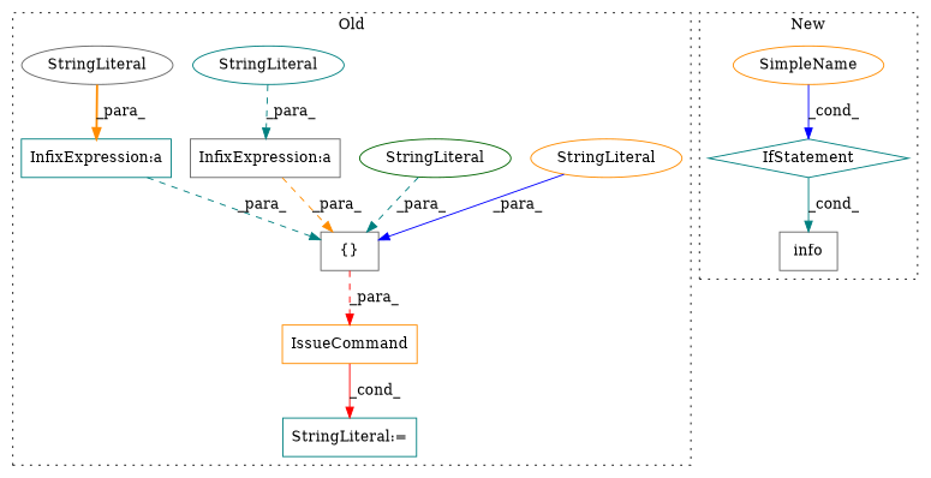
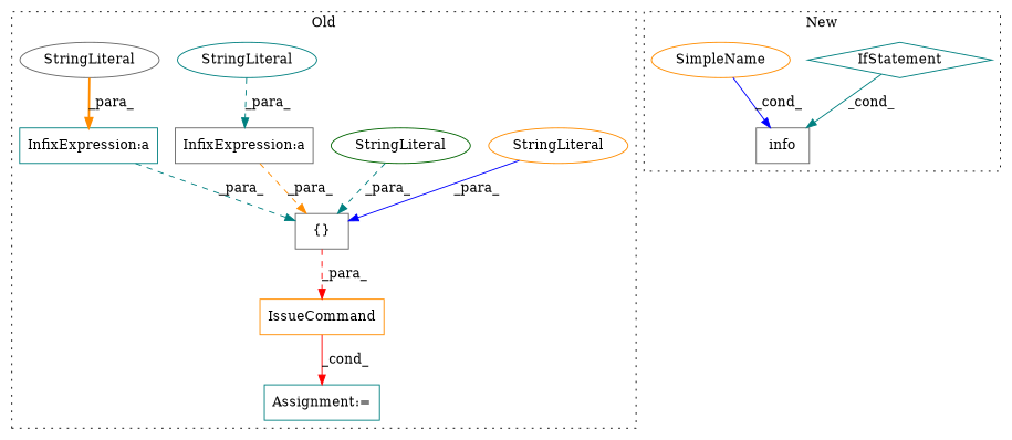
  digraph {
    node [a=45 color=teal l=3 shape=box]
    edge [color=teal style=dashed]
    n1 [a=32 color=darkorange l="13,1" label=IssueCommand s="14032,14053"]
    n2 [a=27 label="InfixExpression:a" s=13691]
    n3 [a=27 color=gray40 label="InfixExpression:a" s=13721]
    n4 [a=4 color=gray40 l="1,1" label="{}" s="13630,13736"]
    n5 [color=darkorange l=5 label=StringLiteral s=13631 shape=ellipse]
    n6 [color=darkgreen l=23 label=StringLiteral s=13637 shape=ellipse]
    n7 [l=13 label=StringLiteral s=13708 shape=ellipse]
    n8 [color=gray40 l=29 label=StringLiteral s=13662 shape=ellipse]
-   n9 [a=7 l=2 label="StringLiteral:=" s=14022]
+   n9 [a=7 l=2 label="Assignment:=" s=14022]
    n10 [a=32 color=gray40 l="5,1" label=info s="15276,15324"]
    n11 [a=25 l="4,2" label=IfStatement s="15236,15254" shape=diamond]
    n12 [a=42 color=darkorange l=14 label=SimpleName s=15240 shape=ellipse]
    subgraph cluster_1 {
      label=Old
      style=dotted
      n1
      n2
      n3
      n4
      n5
      n6
      n7
      n8
      n9
    }
    subgraph cluster_2 {
      label=New
      style=dotted
      n10
      n11
      n12
    }
    n1 -> n9 [color=red label=_cond_ style=solid]
    n2 -> n4 [label=_para_]
    n3 -> n4 [color=darkorange label=_para_]
    n4 -> n1 [color=red label=_para_]
    n5 -> n4 [color=blue label=_para_ style=solid]
    n6 -> n4 [label=_para_]
    n7 -> n3 [label=_para_]
    n8 -> n2 [color=darkorange label=_para_ style=bold]
    n11 -> n10 [label=_cond_ style=solid]
-   n12 -> n11 [color=blue label=_cond_ style=solid]
+   n12 -> n10 [color=blue label=_cond_ style=solid]
  }
